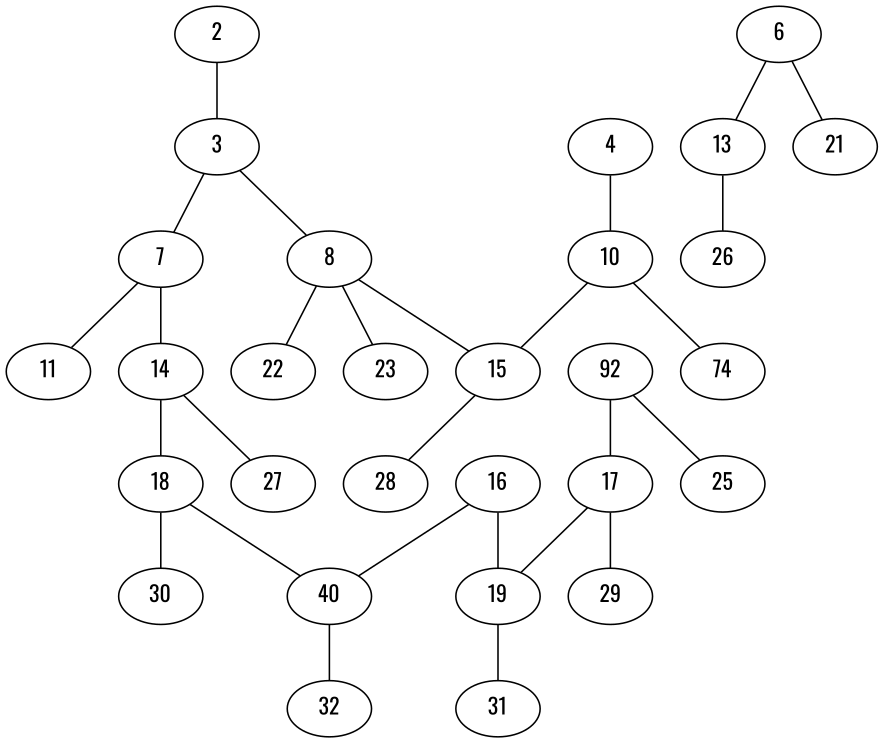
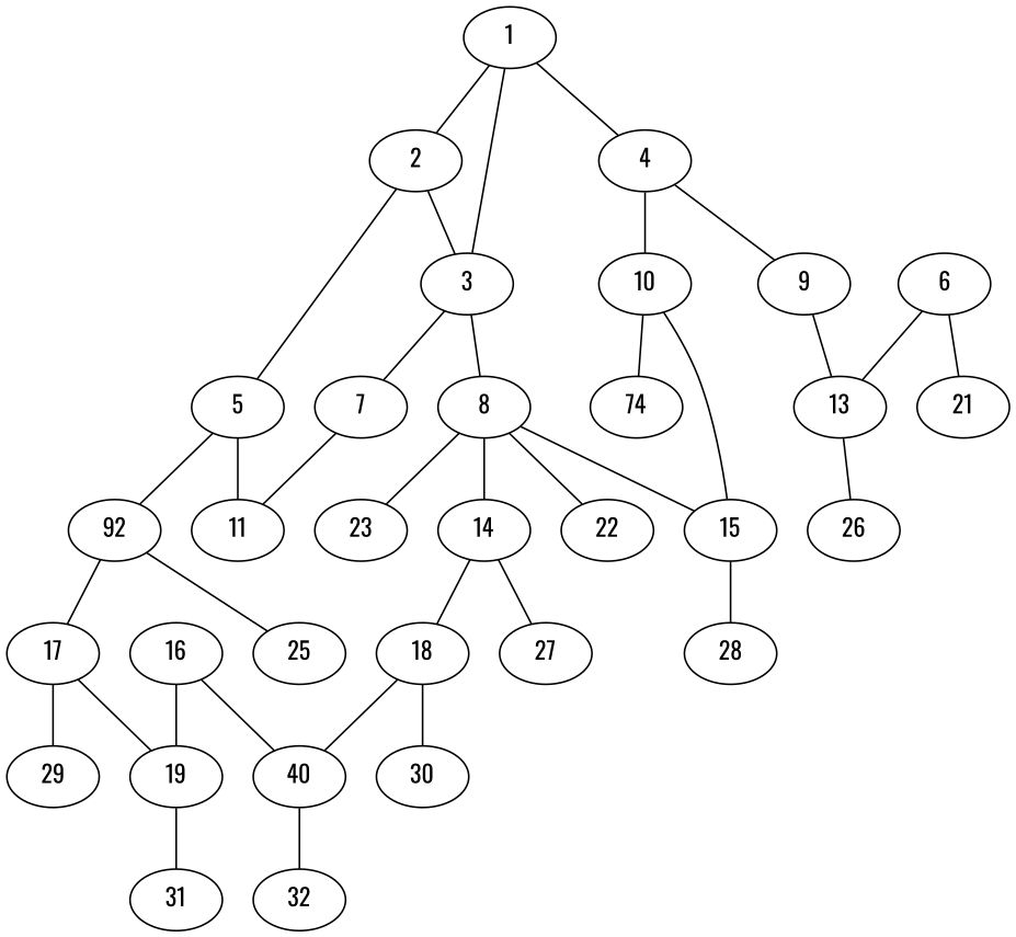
  graph {
    fontname=Oswald
    node [chem=C fontname=Oswald]
    edge [fontname=Oswald valence=1]
+   1
    2
    3
    4
+   5
    7
    8
+   9
    10
    11
    n11 [label=92]
    6
    13
    21 [chem=H]
    14
    15
    22 [chem=H]
    23 [chem=H]
    n19 [chem=H label=74]
    17
    25 [chem=H]
    26 [chem=H]
    18
    27 [chem=H]
    28 [chem=H]
    16
    19
    n28 [label=40]
    29 [chem=H]
    30 [chem=H]
    31 [chem=H]
    32 [chem=H]
+   1 -- 2 [valence=2]
+   1 -- 3
+   1 -- 4
    2 -- 3
+   2 -- 5
    3 -- 7
    3 -- 8 [valence=2]
+   4 -- 9 [valence=2]
    4 -- 10
+   5 -- 11
+   5 -- n11 [valence=2]
    7 -- 11
-   7 -- 14 [valence=2]
+   8 -- 14 [valence=2]
    8 -- 15
    8 -- 22
    8 -- 23
+   9 -- 13
    10 -- 15 [valence=2]
    10 -- n19
    n11 -- 17
    n11 -- 25
    6 -- 13 [valence=2]
    6 -- 21
    13 -- 26
    14 -- 18
    14 -- 27
    15 -- 28
    17 -- 19 [valence=2]
    17 -- 29
    18 -- n28 [valence=2]
    18 -- 30
    16 -- 19
    16 -- n28
    19 -- 31
    n28 -- 32
  }
